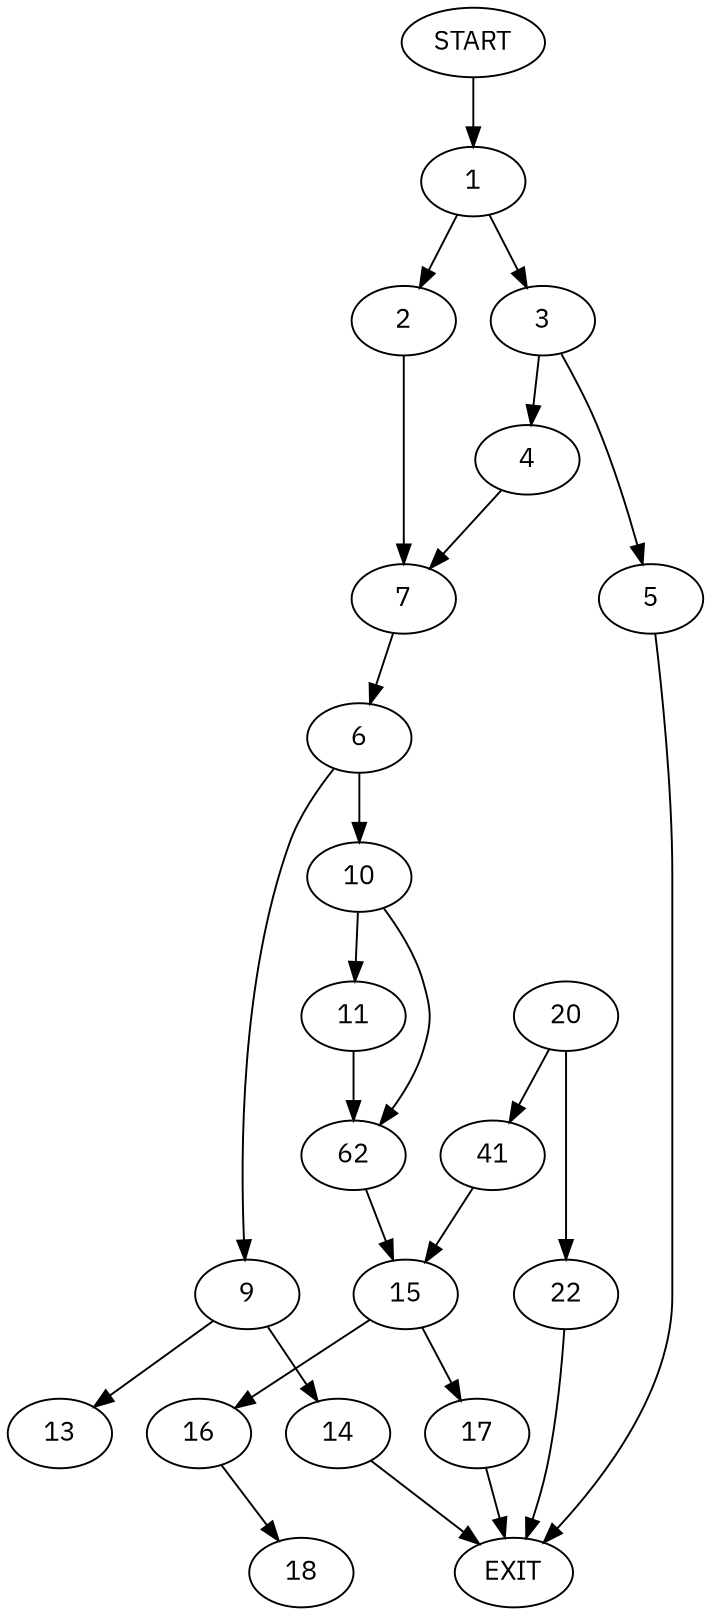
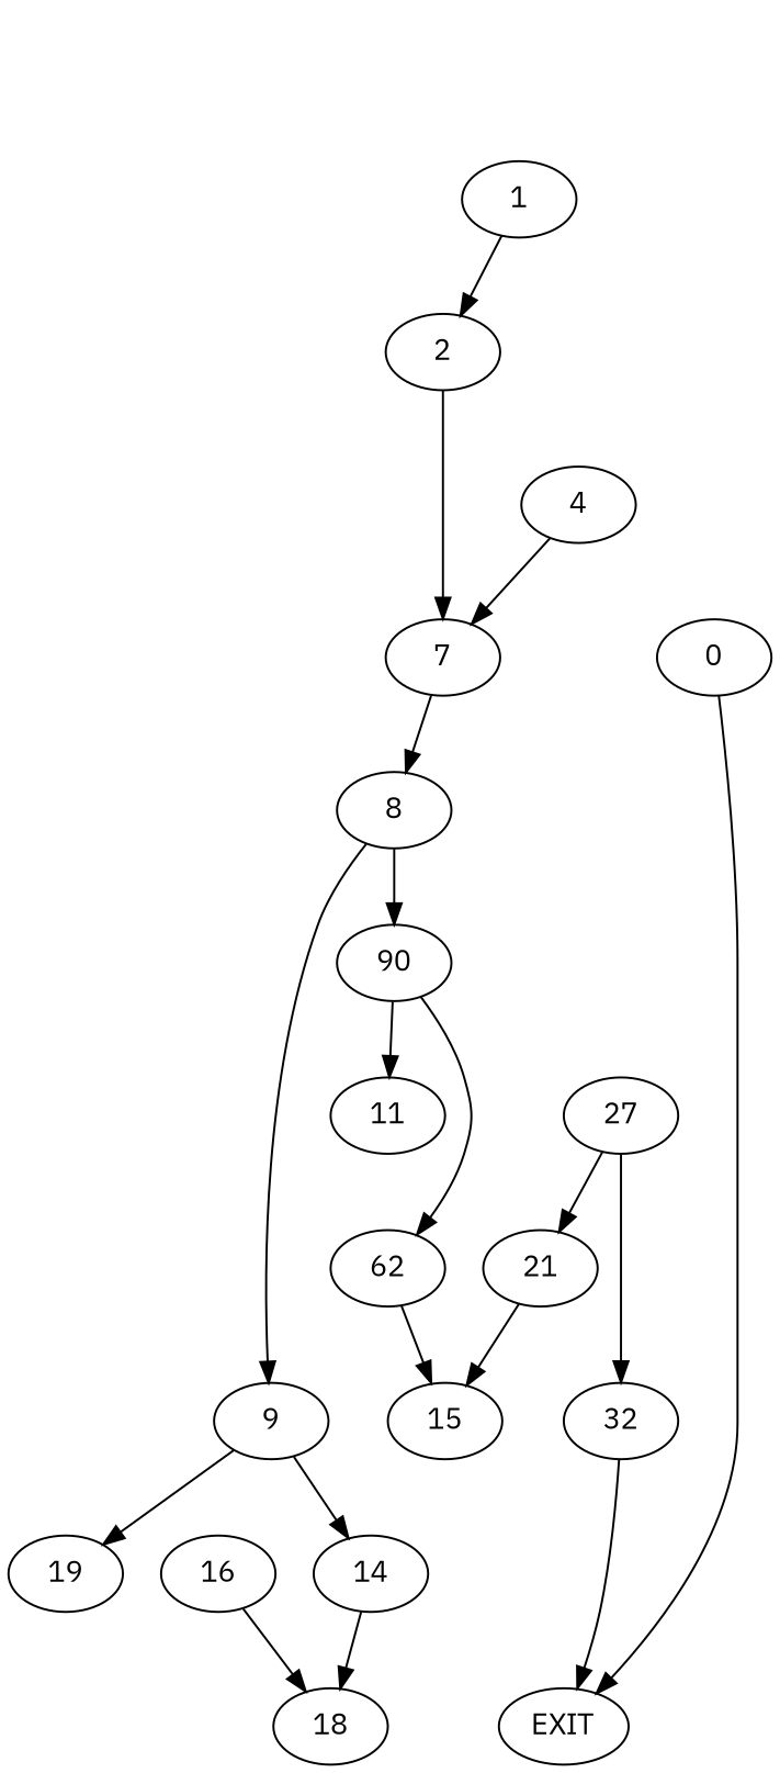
  digraph {
    fontname="IBM Plex Sans"
    node [fontname="IBM Plex Sans"]
    edge [fontname="IBM Plex Sans"]
-   n1 [label=START]
    1
    2
-   3
    n5 [label=EXIT]
    7
    4
-   5
-   8 [label=6]
+   5 [label=0]
+   8
    9
-   10
-   13
+   10 [label=90]
+   13 [label=19]
    14
    11
    n15 [label=62]
    15
    16
-   17
    18
-   20
-   21 [label=41]
-   22
-   n1 -> 1
+   20 [label=27]
+   21
+   22 [label=32]
    1 -> 2
-   1 -> 3
    2 -> 7
-   3 -> 4
-   3 -> 5
    7 -> 8
    4 -> 7
    5 -> n5
    8 -> 9
    8 -> 10
    9 -> 13
    9 -> 14
    10 -> 11
    10 -> n15
-   14 -> n5
-   11 -> n15
+   14 -> 18
    n15 -> 15
-   15 -> 16
-   15 -> 17
    16 -> 18
-   17 -> n5
    20 -> 21
    20 -> 22
    21 -> 15
    22 -> n5
  }
